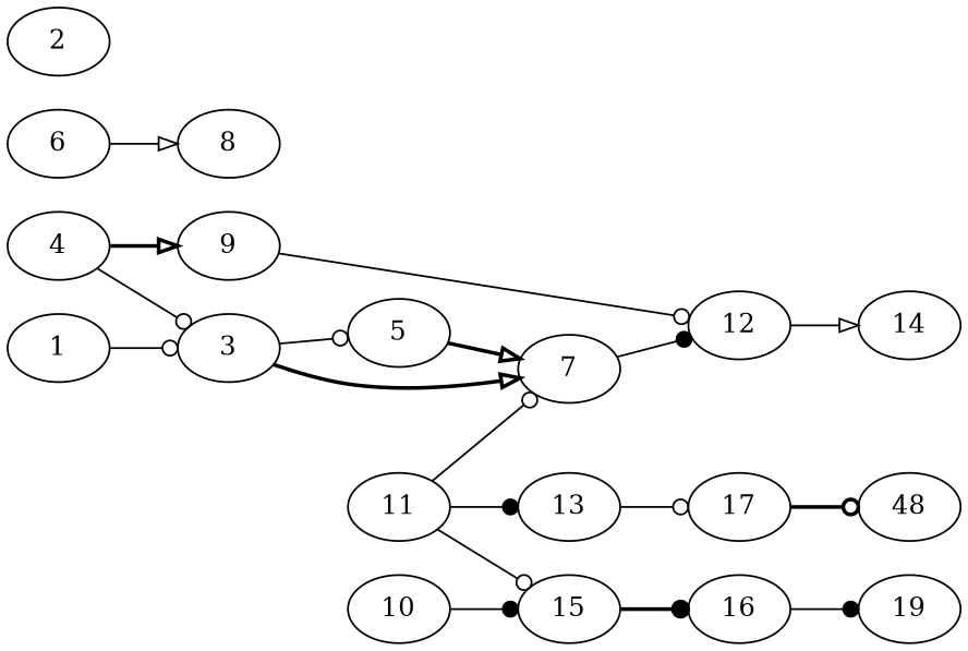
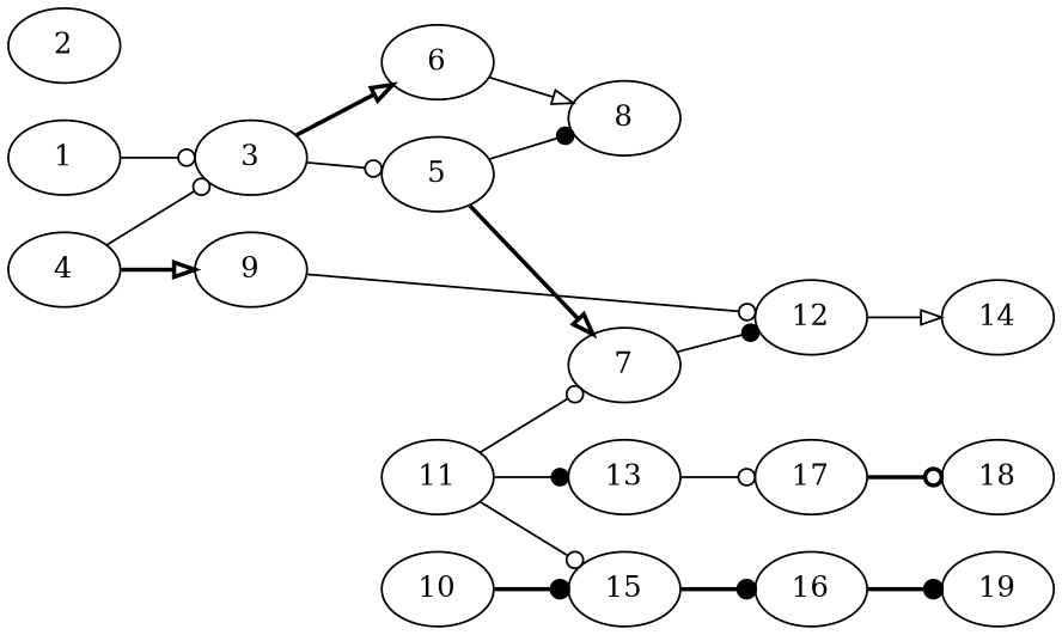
  digraph {
    rankdir=LR
    node [alpha=0.14]
    edge [arrowhead=odot style=solid]
    1 [expect_size=45646848]
    3 [alpha=0.01 expect_size=37154816]
    5 [expect_size=35943424]
    6 [expect_size=11673600]
    4 [alpha=0.15 expect_size=30917632]
    9 [alpha=0.12 expect_size=18630656]
    7 [expect_size=33615872]
    8 [alpha=0.16 expect_size=28142592]
    2 [alpha=0.08 expect_size=6321152]
    12 [alpha=0.07 expect_size=42937344]
    14 [alpha=0.16 expect_size=16564224]
    11 [alpha=0.11 expect_size=10178560]
    15 [alpha=0.06 expect_size=5379072]
    13 [alpha=0.13 expect_size=14718976]
    10 [alpha=0.02 expect_size=43963392]
    16 [alpha=0.12 expect_size=37340160]
    17 [expect_size=24245248]
    19 [alpha=0.03 expect_size=48144384]
-   18 [alpha=0.03 expect_size=10443776 label=48]
+   18 [alpha=0.03 expect_size=10443776]
    1 -> 3
    3 -> 5
-   3 -> 7 [arrowhead=onormal style=bold]
+   3 -> 6 [arrowhead=onormal style=bold]
    5 -> 7 [arrowhead=onormal style=bold]
+   5 -> 8 [arrowhead=dot]
    6 -> 8 [arrowhead=onormal]
    4 -> 3
    4 -> 9 [arrowhead=onormal style=bold]
    9 -> 12
    7 -> 12 [arrowhead=dot]
    12 -> 14 [arrowhead=onormal]
    11 -> 7
    11 -> 15
    11 -> 13 [arrowhead=dot]
    15 -> 16 [arrowhead=dot style=bold]
    13 -> 17
-   10 -> 15 [arrowhead=dot]
-   16 -> 19 [arrowhead=dot]
+   10 -> 15 [arrowhead=dot style=bold]
+   16 -> 19 [arrowhead=dot style=bold]
    17 -> 18 [style=bold]
  }
